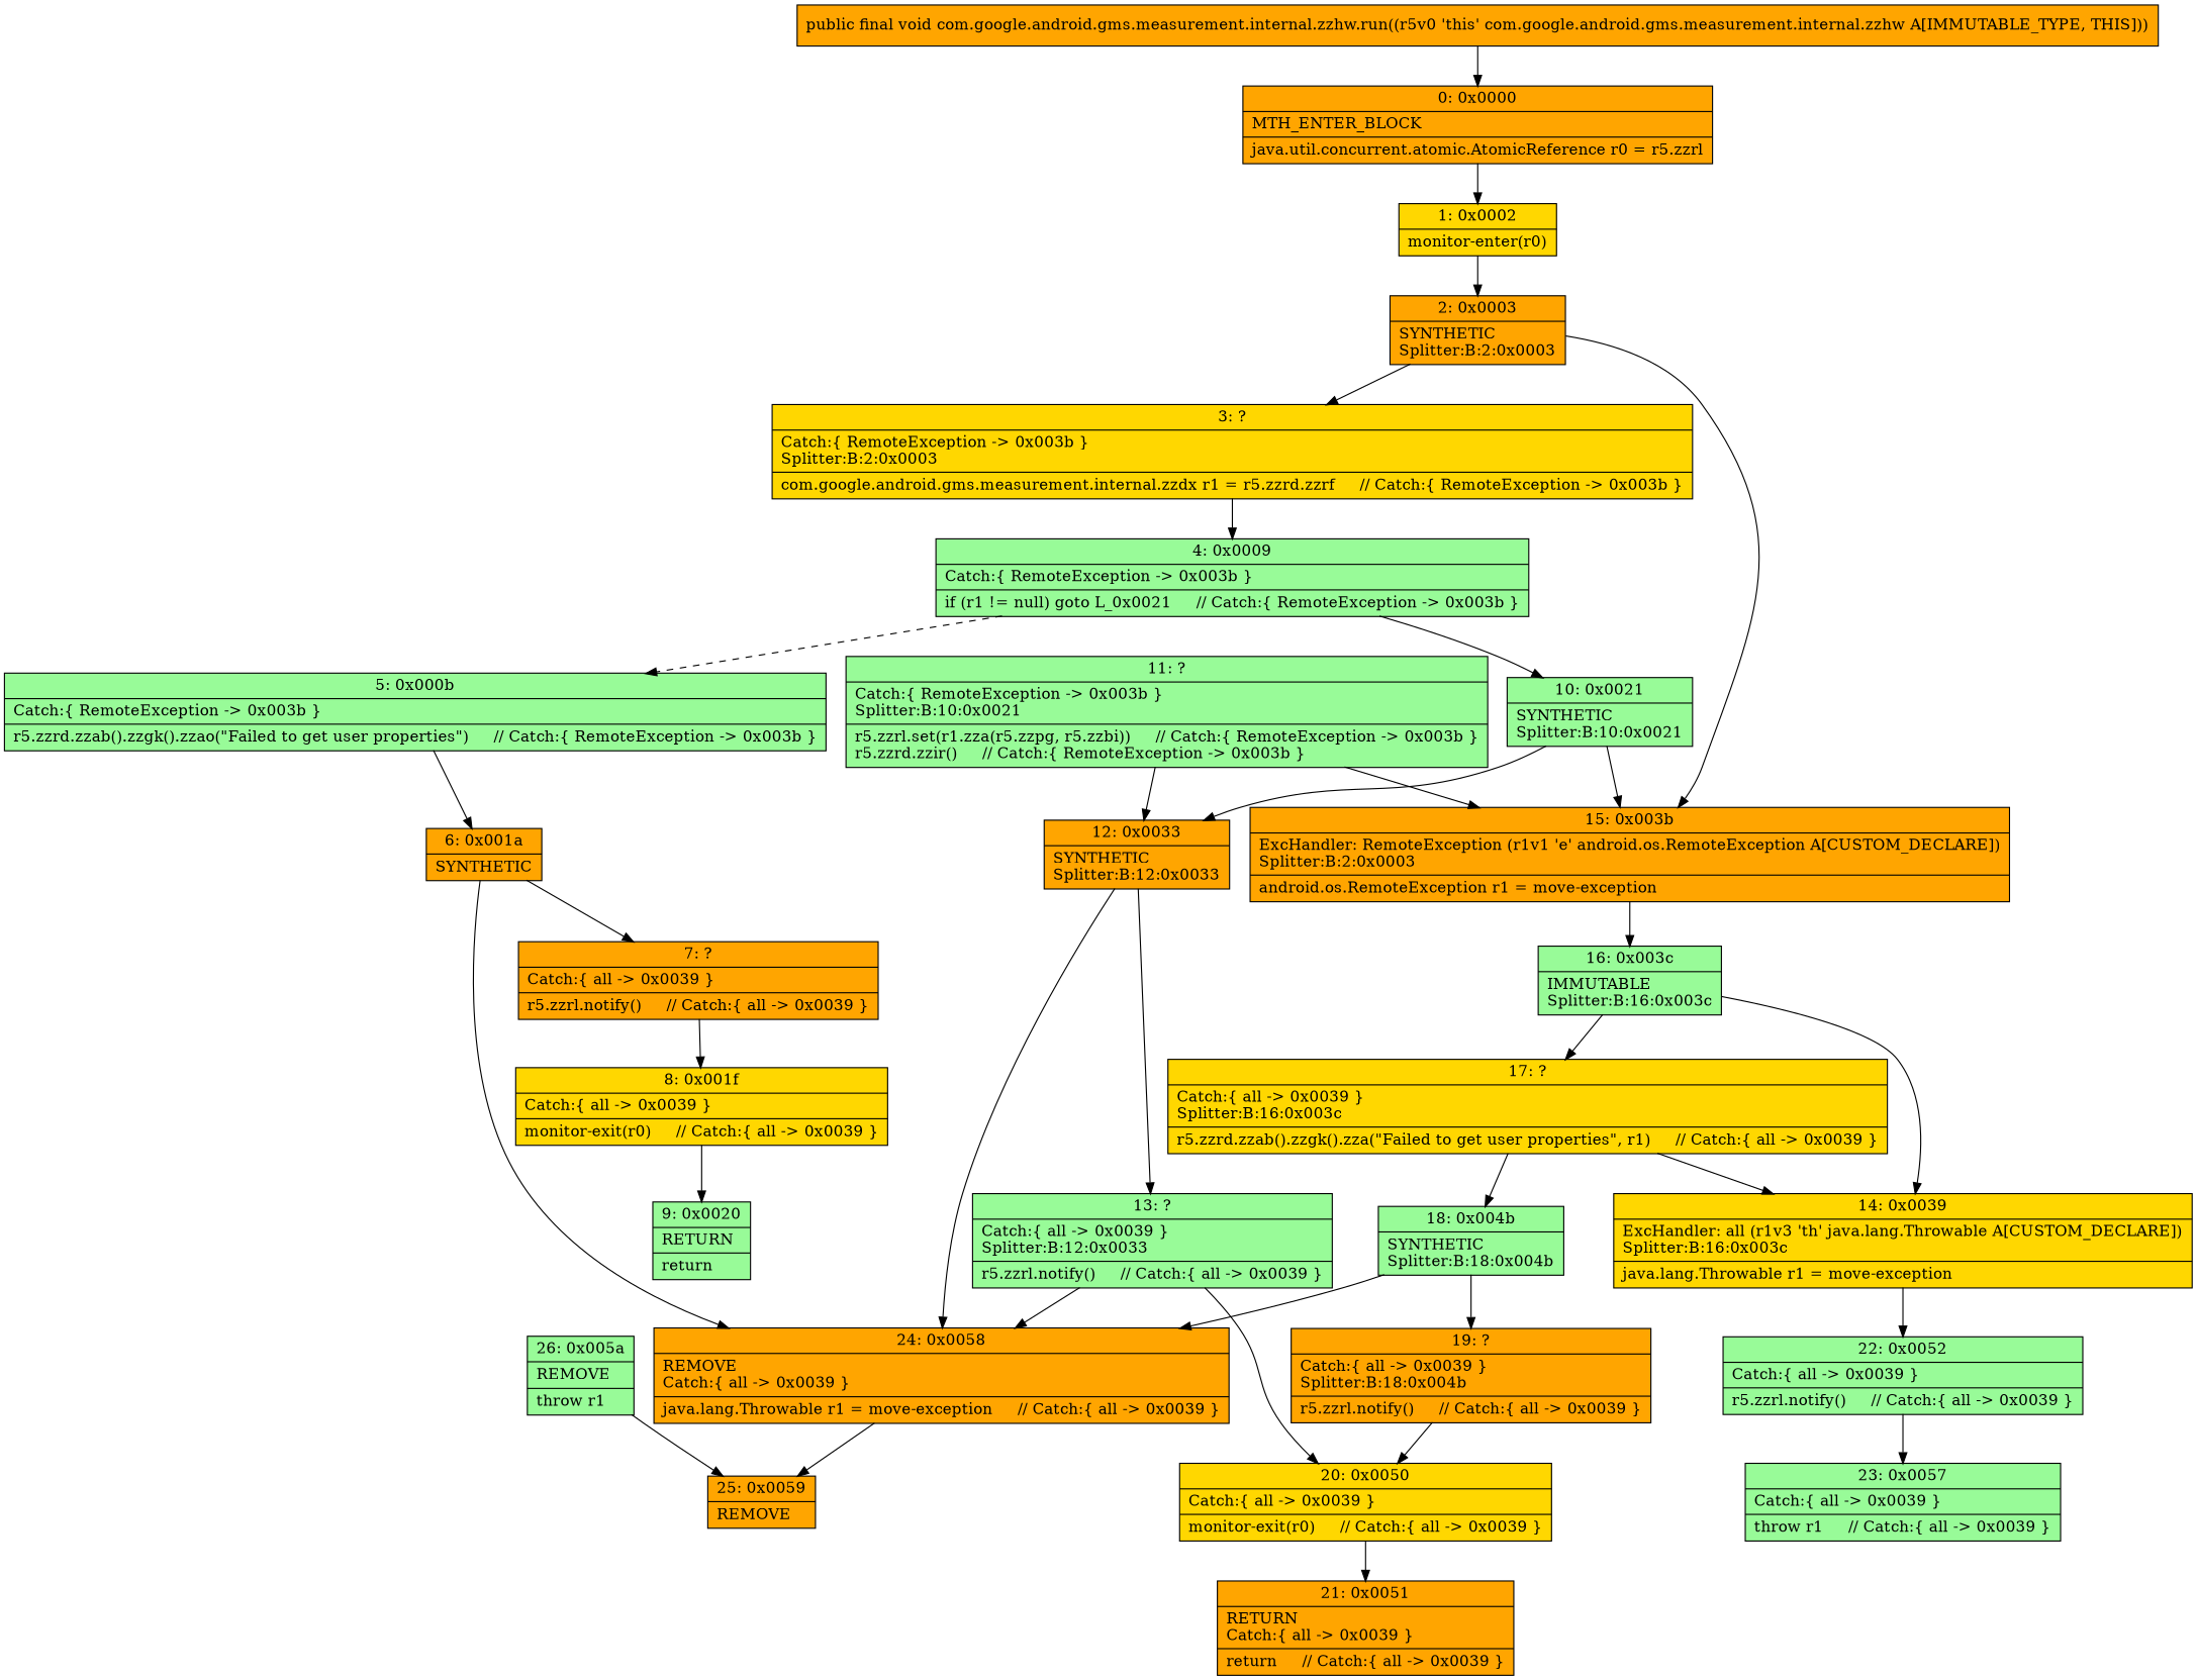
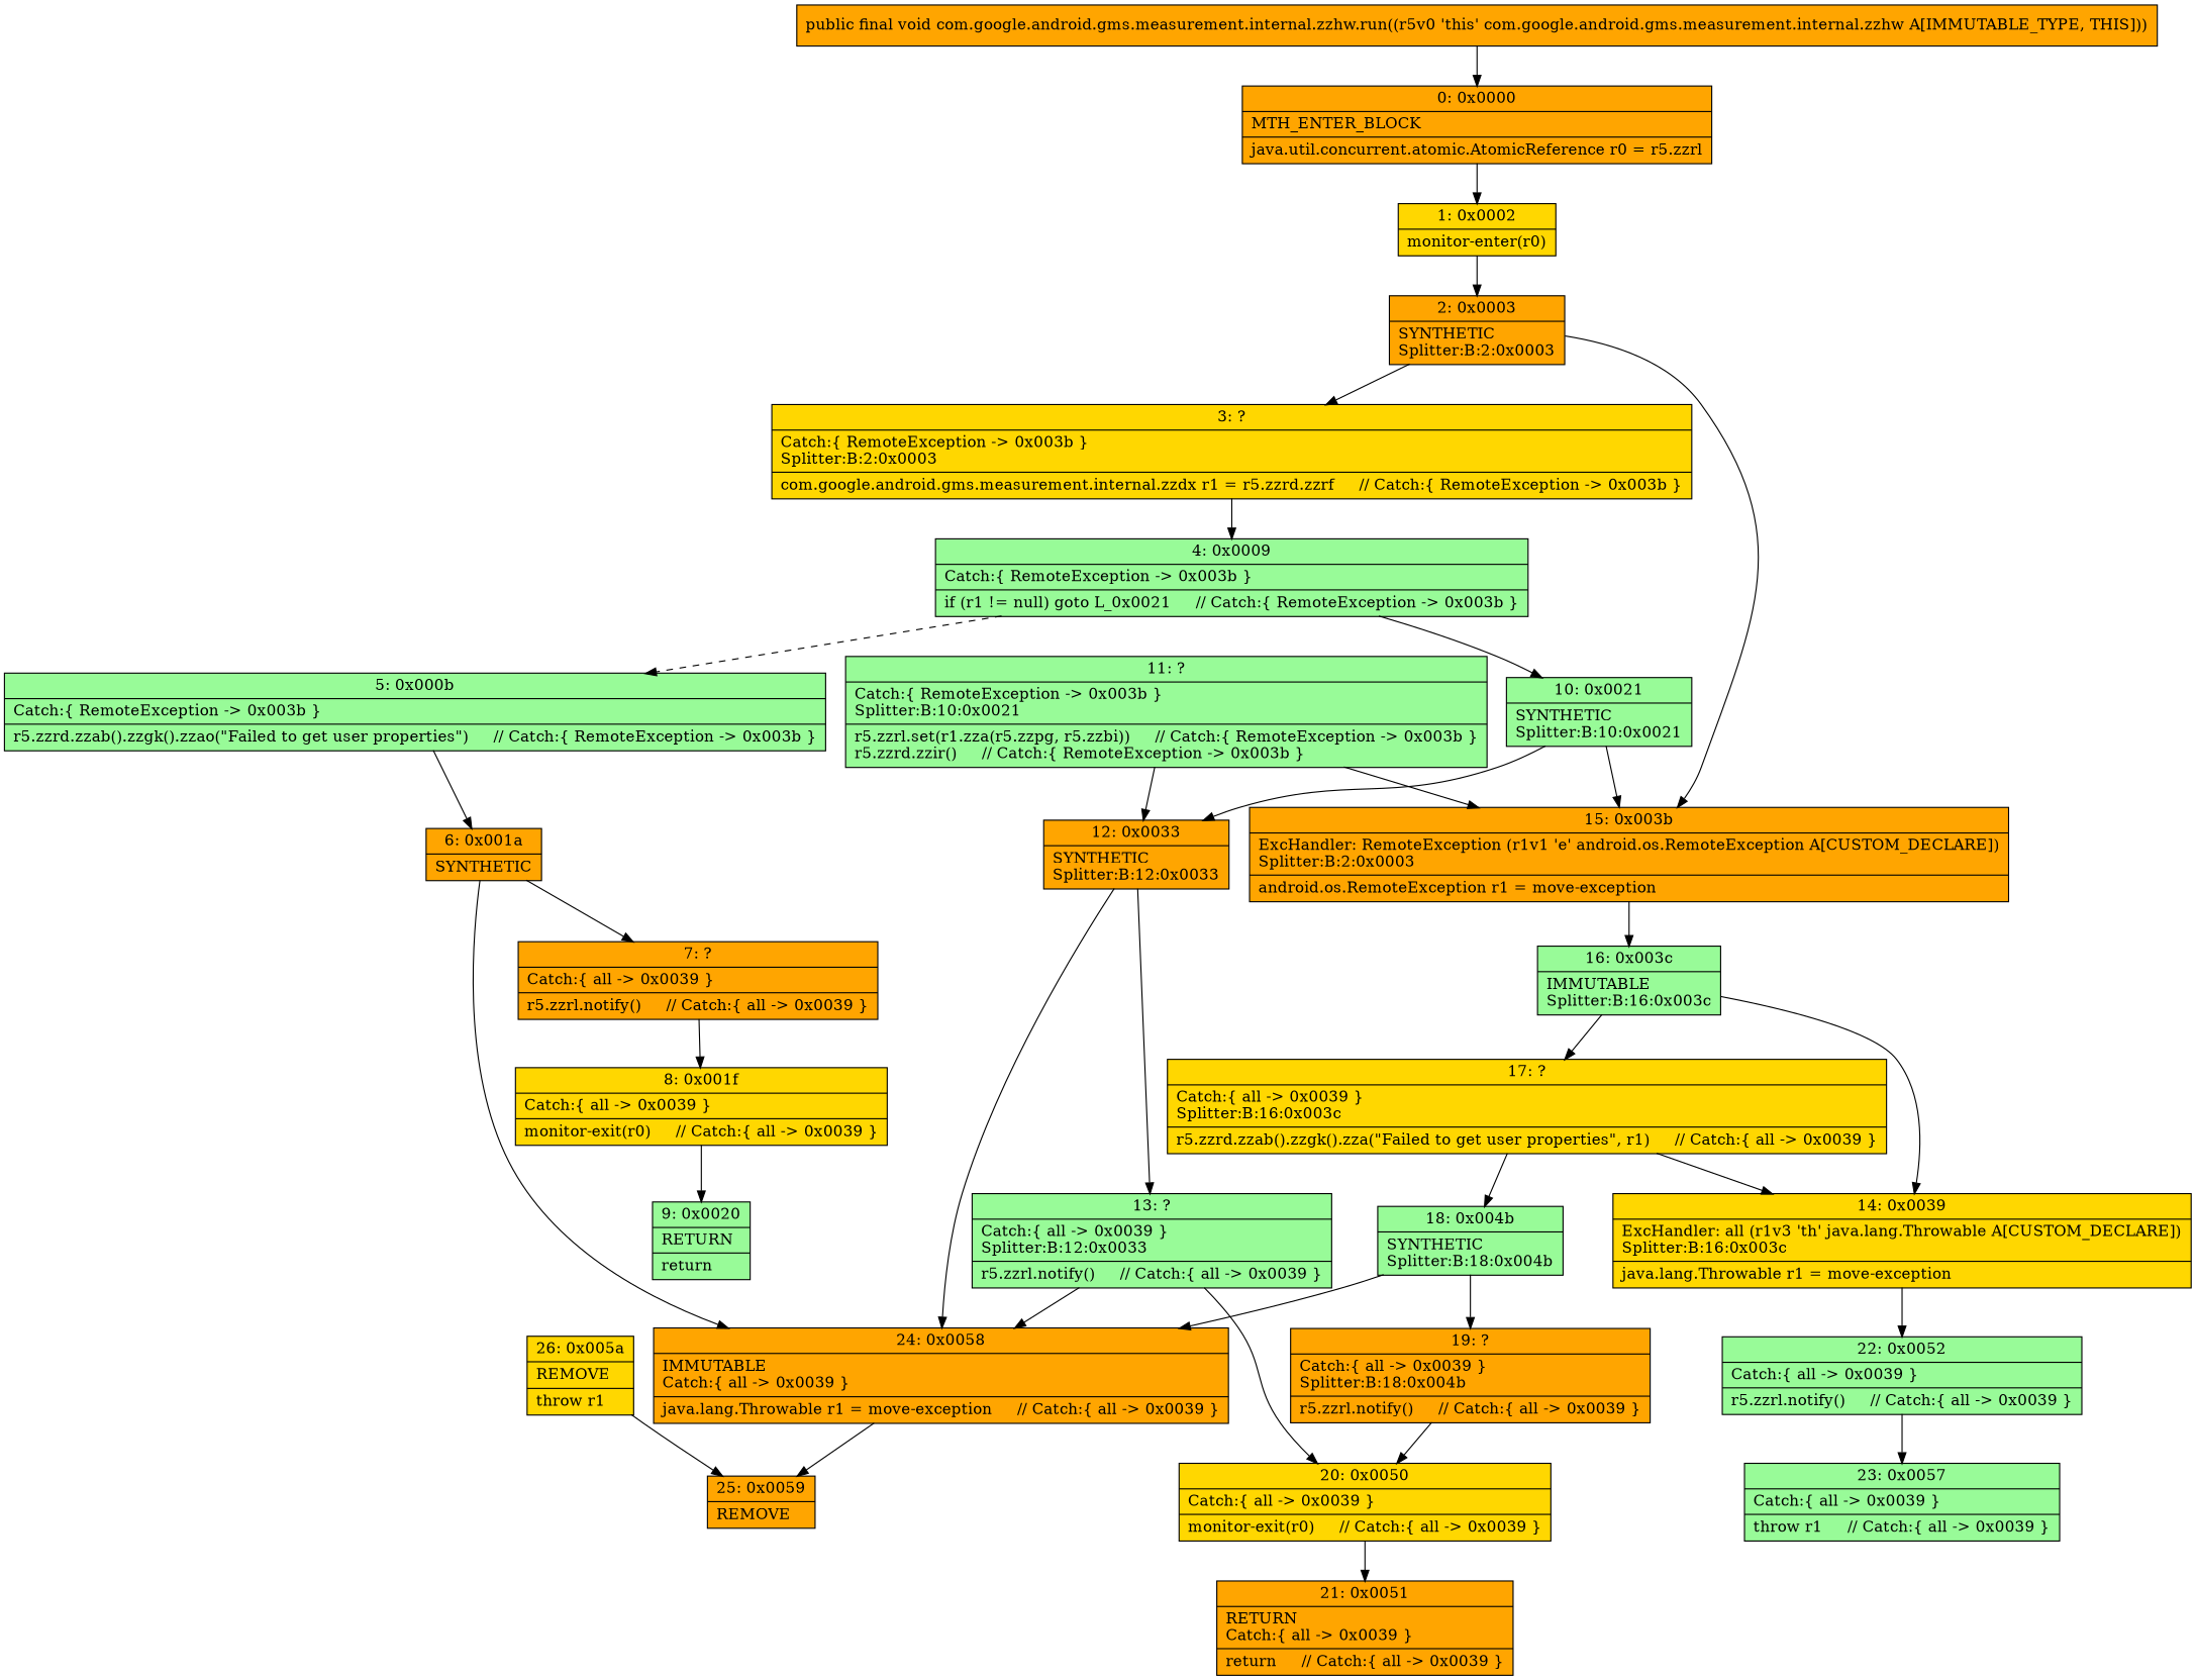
  digraph {
    node [fillcolor=orange shape=record style=filled]
    n1 [label="{0\:\ 0x0000|MTH_ENTER_BLOCK\l|java.util.concurrent.atomic.AtomicReference r0 = r5.zzrl\l}"]
    n2 [fillcolor=gold label="{1\:\ 0x0002|monitor\-enter(r0)\l}"]
    n3 [label="{2\:\ 0x0003|SYNTHETIC\lSplitter:B:2:0x0003\l}"]
    n4 [fillcolor=gold label="{3\:\ ?|Catch:\{ RemoteException \-\> 0x003b \}\lSplitter:B:2:0x0003\l|com.google.android.gms.measurement.internal.zzdx r1 = r5.zzrd.zzrf     \/\/ Catch:\{ RemoteException \-\> 0x003b \}\l}"]
    n5 [label="{15\:\ 0x003b|ExcHandler: RemoteException (r1v1 'e' android.os.RemoteException A[CUSTOM_DECLARE])\lSplitter:B:2:0x0003\l|android.os.RemoteException r1 = move\-exception\l}"]
    n6 [fillcolor=palegreen label="{4\:\ 0x0009|Catch:\{ RemoteException \-\> 0x003b \}\l|if (r1 != null) goto L_0x0021     \/\/ Catch:\{ RemoteException \-\> 0x003b \}\l}"]
    n7 [fillcolor=palegreen label="{16\:\ 0x003c|IMMUTABLE\lSplitter:B:16:0x003c\l}"]
    n8 [fillcolor=palegreen label="{5\:\ 0x000b|Catch:\{ RemoteException \-\> 0x003b \}\l|r5.zzrd.zzab().zzgk().zzao(\"Failed to get user properties\")     \/\/ Catch:\{ RemoteException \-\> 0x003b \}\l}"]
    n9 [fillcolor=palegreen label="{10\:\ 0x0021|SYNTHETIC\lSplitter:B:10:0x0021\l}"]
    n10 [label="{6\:\ 0x001a|SYNTHETIC\l}"]
    n11 [label="{12\:\ 0x0033|SYNTHETIC\lSplitter:B:12:0x0033\l}"]
    n12 [label="{7\:\ ?|Catch:\{ all \-\> 0x0039 \}\l|r5.zzrl.notify()     \/\/ Catch:\{ all \-\> 0x0039 \}\l}"]
-   n13 [label="{24\:\ 0x0058|REMOVE\lCatch:\{ all \-\> 0x0039 \}\l|java.lang.Throwable r1 = move\-exception     \/\/ Catch:\{ all \-\> 0x0039 \}\l}"]
+   n13 [label="{24\:\ 0x0058|IMMUTABLE\lCatch:\{ all \-\> 0x0039 \}\l|java.lang.Throwable r1 = move\-exception     \/\/ Catch:\{ all \-\> 0x0039 \}\l}"]
    n14 [fillcolor=gold label="{8\:\ 0x001f|Catch:\{ all \-\> 0x0039 \}\l|monitor\-exit(r0)     \/\/ Catch:\{ all \-\> 0x0039 \}\l}"]
    n15 [label="{25\:\ 0x0059|REMOVE\l}"]
    n16 [fillcolor=palegreen label="{9\:\ 0x0020|RETURN\l|return\l}"]
    n17 [fillcolor=palegreen label="{11\:\ ?|Catch:\{ RemoteException \-\> 0x003b \}\lSplitter:B:10:0x0021\l|r5.zzrl.set(r1.zza(r5.zzpg, r5.zzbi))     \/\/ Catch:\{ RemoteException \-\> 0x003b \}\lr5.zzrd.zzir()     \/\/ Catch:\{ RemoteException \-\> 0x003b \}\l}"]
    n18 [fillcolor=palegreen label="{13\:\ ?|Catch:\{ all \-\> 0x0039 \}\lSplitter:B:12:0x0033\l|r5.zzrl.notify()     \/\/ Catch:\{ all \-\> 0x0039 \}\l}"]
    n19 [fillcolor=gold label="{20\:\ 0x0050|Catch:\{ all \-\> 0x0039 \}\l|monitor\-exit(r0)     \/\/ Catch:\{ all \-\> 0x0039 \}\l}"]
    n20 [label="{21\:\ 0x0051|RETURN\lCatch:\{ all \-\> 0x0039 \}\l|return     \/\/ Catch:\{ all \-\> 0x0039 \}\l}"]
    n21 [fillcolor=gold label="{14\:\ 0x0039|ExcHandler: all (r1v3 'th' java.lang.Throwable A[CUSTOM_DECLARE])\lSplitter:B:16:0x003c\l|java.lang.Throwable r1 = move\-exception\l}"]
    n22 [fillcolor=palegreen label="{22\:\ 0x0052|Catch:\{ all \-\> 0x0039 \}\l|r5.zzrl.notify()     \/\/ Catch:\{ all \-\> 0x0039 \}\l}"]
    n23 [fillcolor=palegreen label="{23\:\ 0x0057|Catch:\{ all \-\> 0x0039 \}\l|throw r1     \/\/ Catch:\{ all \-\> 0x0039 \}\l}"]
    n24 [fillcolor=gold label="{17\:\ ?|Catch:\{ all \-\> 0x0039 \}\lSplitter:B:16:0x003c\l|r5.zzrd.zzab().zzgk().zza(\"Failed to get user properties\", r1)     \/\/ Catch:\{ all \-\> 0x0039 \}\l}"]
    n25 [fillcolor=palegreen label="{18\:\ 0x004b|SYNTHETIC\lSplitter:B:18:0x004b\l}"]
    n26 [label="{19\:\ ?|Catch:\{ all \-\> 0x0039 \}\lSplitter:B:18:0x004b\l|r5.zzrl.notify()     \/\/ Catch:\{ all \-\> 0x0039 \}\l}"]
-   n27 [fillcolor=palegreen label="{26\:\ 0x005a|REMOVE\l|throw r1\l}"]
+   n27 [fillcolor=gold label="{26\:\ 0x005a|REMOVE\l|throw r1\l}"]
    n28 [label="{public final void com.google.android.gms.measurement.internal.zzhw.run((r5v0 'this' com.google.android.gms.measurement.internal.zzhw A[IMMUTABLE_TYPE, THIS])) }"]
    n1 -> n2
    n2 -> n3
    n3 -> n4
    n3 -> n5
    n4 -> n6
    n5 -> n7
    n6 -> n8 [style=dashed]
    n6 -> n9
    n7 -> n21
    n7 -> n24
    n8 -> n10
    n9 -> n5
    n9 -> n11
    n10 -> n12
    n10 -> n13
    n11 -> n13
    n11 -> n18
    n12 -> n14
    n13 -> n15
    n14 -> n16
    n17 -> n5
    n17 -> n11
    n18 -> n13
    n18 -> n19
    n19 -> n20
    n21 -> n22
    n22 -> n23
    n24 -> n21
    n24 -> n25
    n25 -> n13
    n25 -> n26
    n26 -> n19
    n27 -> n15
    n28 -> n1
  }
